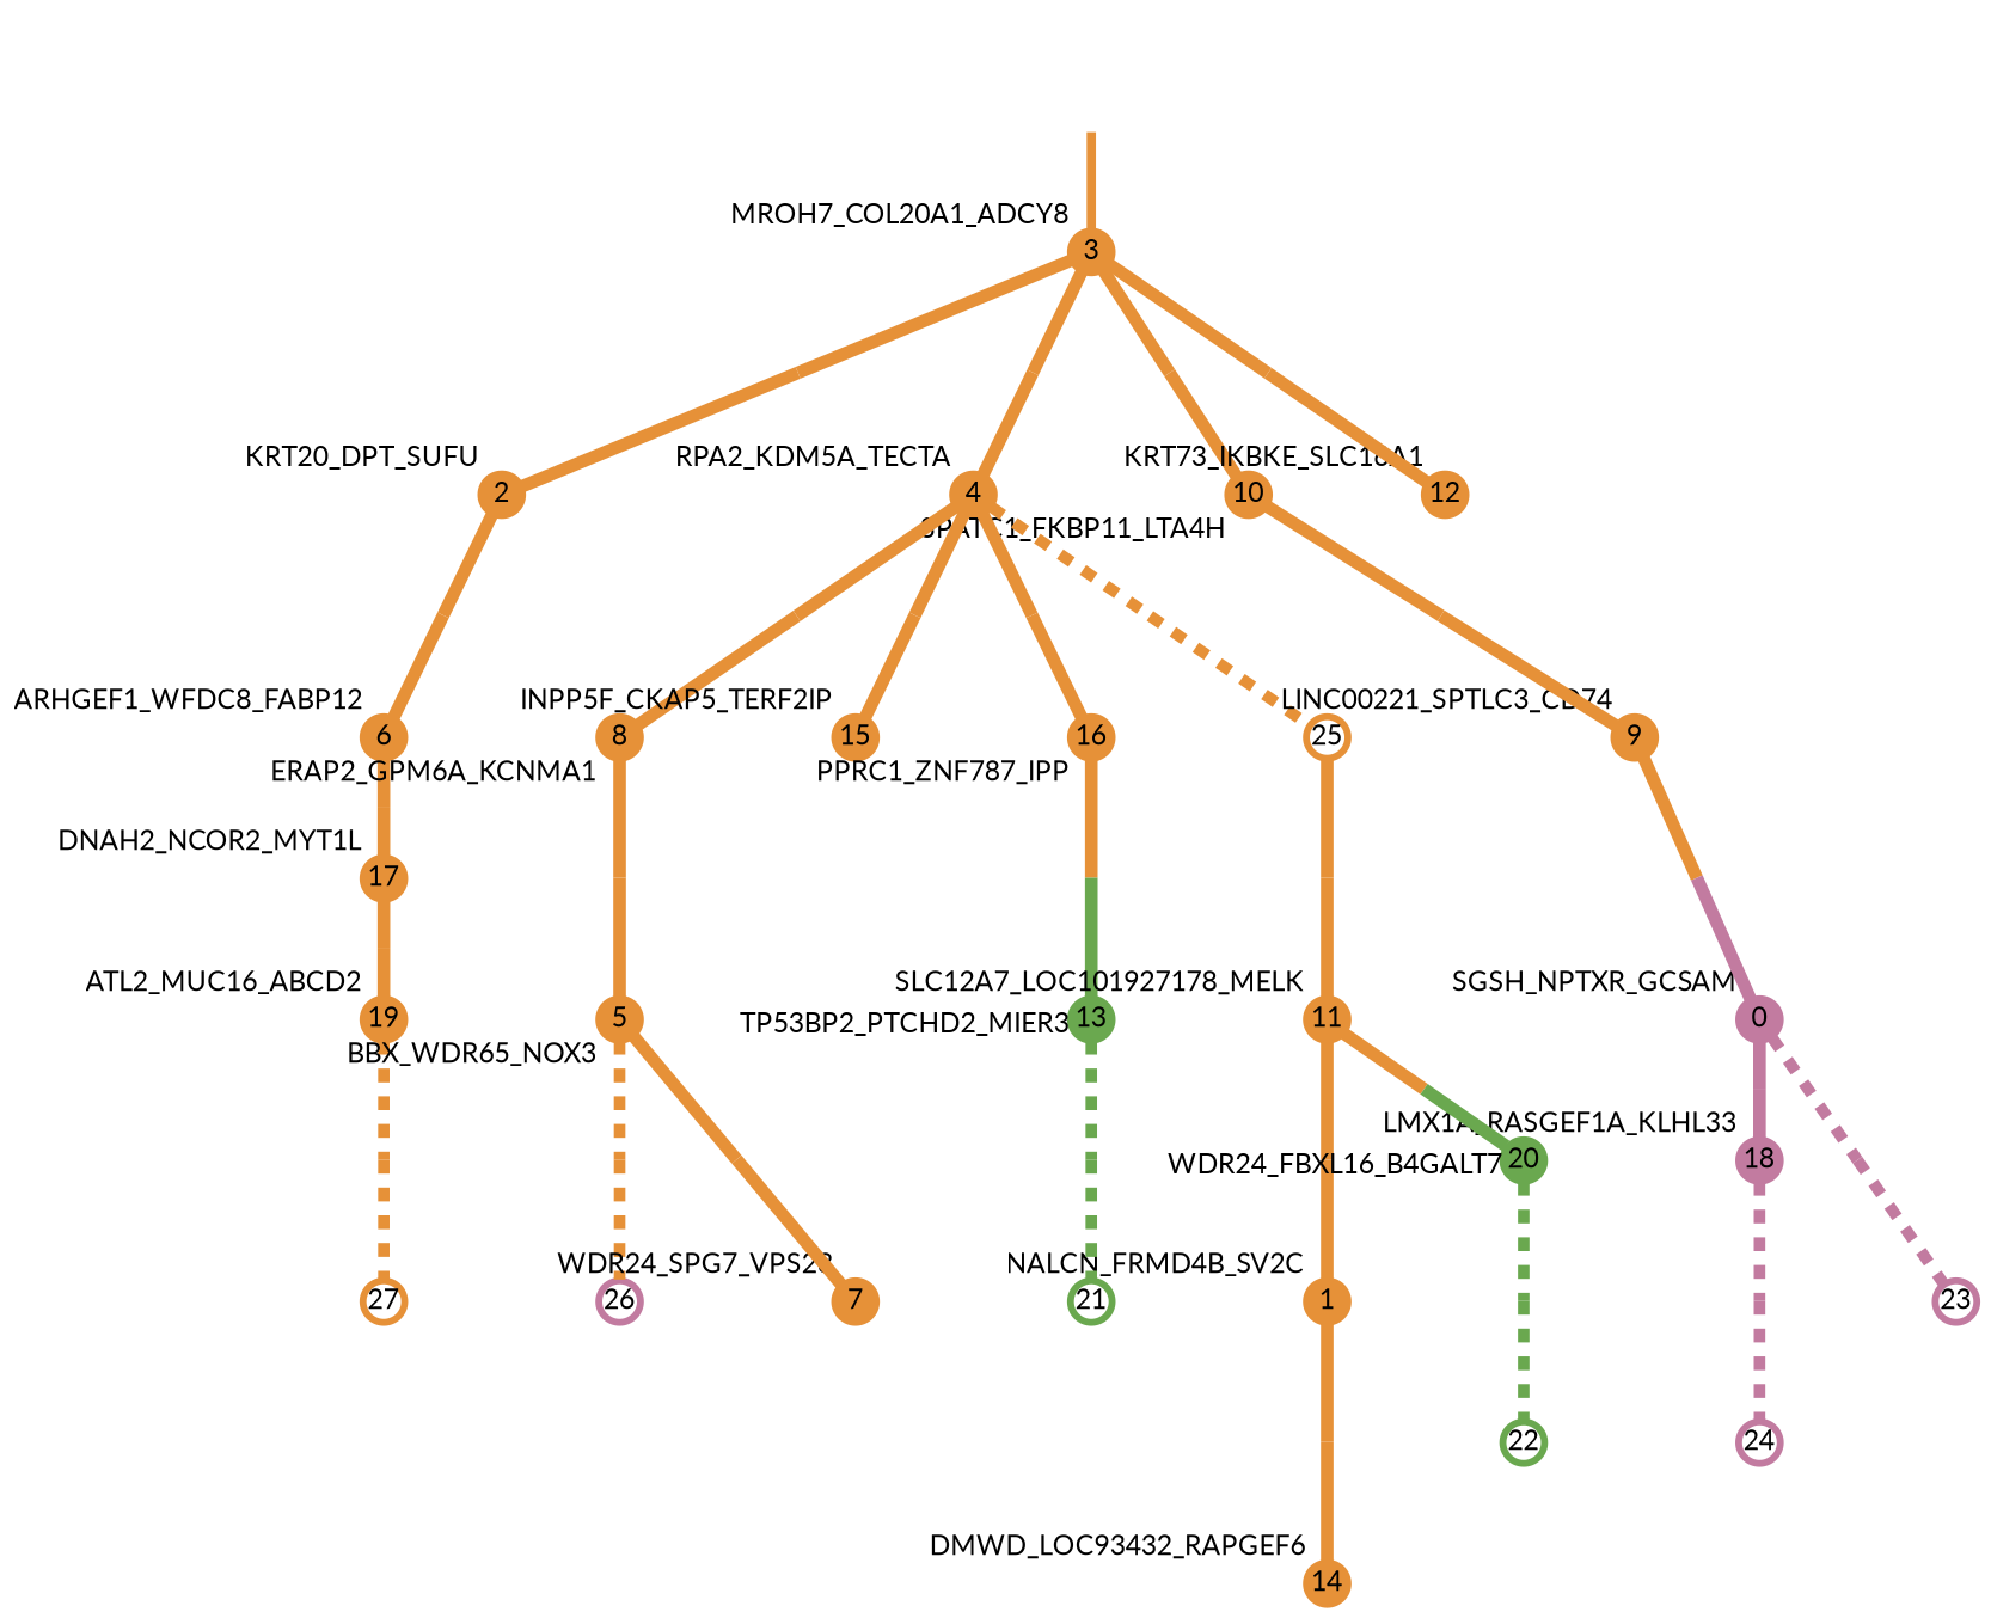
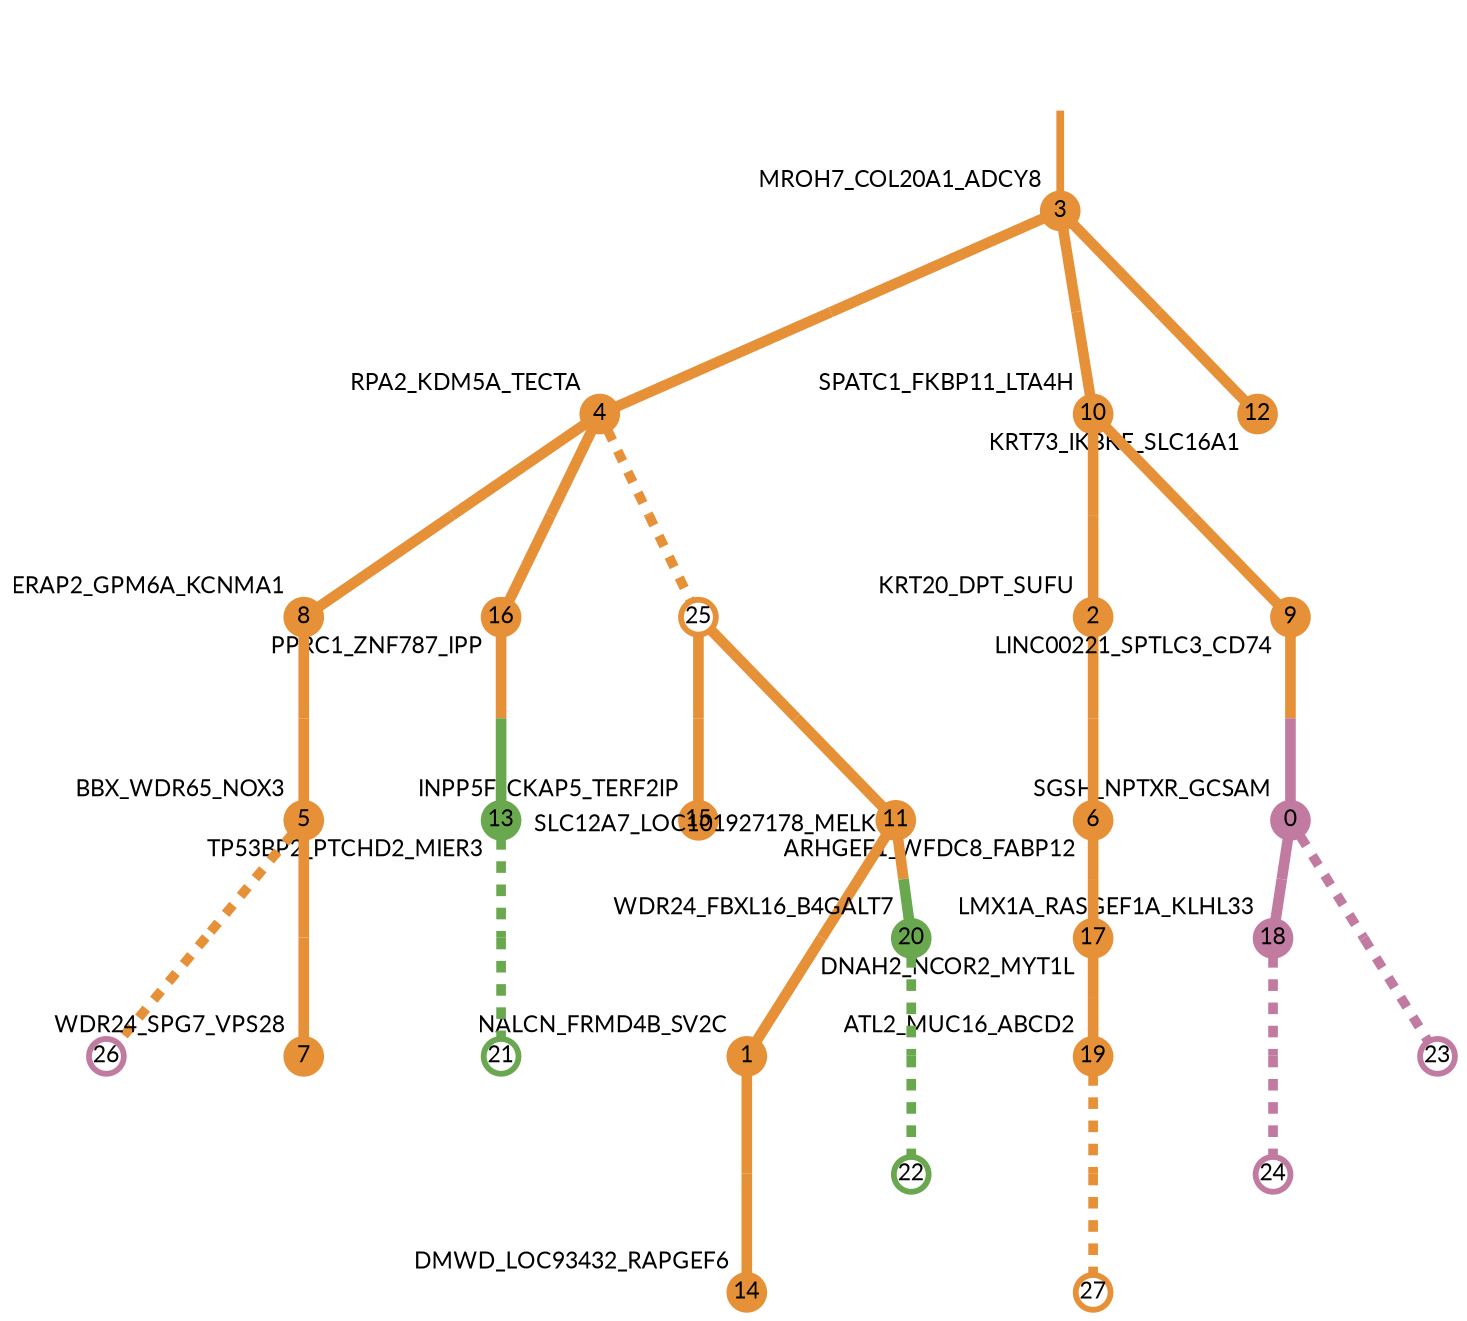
  strict digraph {
    forcelabels=true
    nodesep=0.7
    rankdir=TB
    ranksep=0.6
    splines=false
    node [color="#e69138ff" fillcolor="#e69138ff" fixedsize=true fontname=Lato fontsize="12pt" penwidth=3 shape=circle style=filled]
    edge [arrowsize=0 color="#e69138ff;0.5:#e69138ff" minlen=2.0 penwidth=5.5 style=solid]
    0 [color="#c27ba0ff" fillcolor="#c27ba0ff" height=0.25 xlabel=SGSH_NPTXR_GCSAM]
    18 [color="#c27ba0ff" fillcolor="#c27ba0ff" height=0.25 xlabel=LMX1A_RASGEF1A_KLHL33]
    23 [color="#c27ba0ff" fillcolor="#c27ba0ff" height=0.25 style=solid]
    24 [color="#c27ba0ff" fillcolor="#c27ba0ff" height=0.25 style=solid]
    1 [height=0.25 xlabel=NALCN_FRMD4B_SV2C]
    14 [height=0.25 xlabel=DMWD_LOC93432_RAPGEF6]
    2 [height=0.25 xlabel=KRT20_DPT_SUFU]
    6 [height=0.25 xlabel=ARHGEF1_WFDC8_FABP12]
    17 [height=0.25 xlabel=DNAH2_NCOR2_MYT1L]
    19 [height=0.25 xlabel=ATL2_MUC16_ABCD2]
    3 [height=0.25 xlabel=MROH7_COL20A1_ADCY8]
    4 [height=0.25 xlabel=RPA2_KDM5A_TECTA]
    10 [height=0.25 xlabel=SPATC1_FKBP11_LTA4H]
    12 [height=0.25 xlabel=KRT73_IKBKE_SLC16A1]
    8 [height=0.25 xlabel=ERAP2_GPM6A_KCNMA1]
    15 [height=0.25 xlabel=INPP5F_CKAP5_TERF2IP]
    16 [height=0.25 xlabel=PPRC1_ZNF787_IPP]
    25 [height=0.25 style=solid]
    9 [height=0.25 xlabel=LINC00221_SPTLC3_CD74]
    5 [height=0.25 xlabel=BBX_WDR65_NOX3]
    11 [height=0.25 xlabel=SLC12A7_LOC101927178_MELK]
    20 [color="#6aa84fff" fillcolor="#6aa84fff" height=0.25 xlabel=WDR24_FBXL16_B4GALT7]
    13 [color="#6aa84fff" fillcolor="#6aa84fff" height=0.25 xlabel=TP53BP2_PTCHD2_MIER3]
    26 [color="#c27ba0ff" height=0.25 style=solid]
    7 [height=0.25 xlabel=WDR24_SPG7_VPS28]
    22 [color="#6aa84fff" fillcolor="#6aa84fff" height=0.25 style=solid]
    21 [color="#6aa84fff" fillcolor="#6aa84fff" height=0.25 style=solid]
    27 [height=0.25 style=solid]
    normal [style=invis xlabel=MROH7_COL20A1_ADCY8 color="" fillcolor="" fixedsize="" fontname="" fontsize="" shape=""]
    0 -> 18 [color="#c27ba0ff;0.5:#c27ba0ff" minlen=1.399999976158142]
    0 -> 23 [color="#c27ba0ff;0.5:#c27ba0ff" penwidth=5 style=dashed]
    18 -> 24 [color="#c27ba0ff;0.5:#c27ba0ff" penwidth=5 style=dashed]
    1 -> 14
    2 -> 6
    6 -> 17 [minlen=1.600000023841858]
    17 -> 19 [minlen=1.0]
    19 -> 27 [penwidth=5 style=dashed]
    3 -> 4
    3 -> 10
    3 -> 12
    4 -> 8
-   4 -> 15
+   25 -> 15
    4 -> 16
    4 -> 25 [penwidth=5 style=dashed]
-   3 -> 2
+   10 -> 2
    10 -> 9
    8 -> 5
    16 -> 13 [color="#e69138ff;0.5:#6aa84fff"]
    25 -> 11
    9 -> 0 [color="#e69138ff;0.5:#c27ba0ff"]
    5 -> 26 [penwidth=5 style=dashed]
    5 -> 7
    11 -> 1
    11 -> 20 [color="#e69138ff;0.5:#6aa84fff" minlen=1.0]
    20 -> 22 [color="#6aa84fff;0.5:#6aa84fff" penwidth=5 style=dashed]
    13 -> 21 [color="#6aa84fff;0.5:#6aa84fff" penwidth=5 style=dashed]
    normal -> 3 [color="#e69138ff" penwidth=4 minlen=""]
  }
